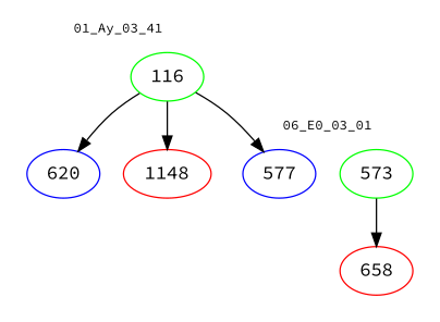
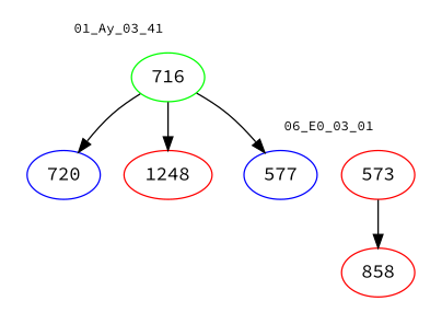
  digraph {
    fontname="Source Code Pro"
    node [color=green fontname="Source Code Pro"]
    edge [color=black fontname="Source Code Pro"]
-   n1 [label=116]
-   n2 [color=blue label=620]
-   n3 [color=red label=1148]
-   n4 [label=573]
+   n1 [label=716]
+   n2 [color=blue label=720]
+   n3 [color=red label=1248]
+   n4 [color=red label=573]
    n5 [color=blue label=577]
-   n6 [color=red label=658]
+   n6 [color=red label=858]
    subgraph cluster_1 {
      color=white
      fontsize=10
      label="01_Ay_03_41"
      n1
      n2
      n3
    }
    subgraph cluster_2 {
      color=white
      fontsize=10
      label="06_E0_03_01"
      n4
      n5
      n6
    }
    n1 -> n2
    n1 -> n3
    n1 -> n5
    n4 -> n6
  }
